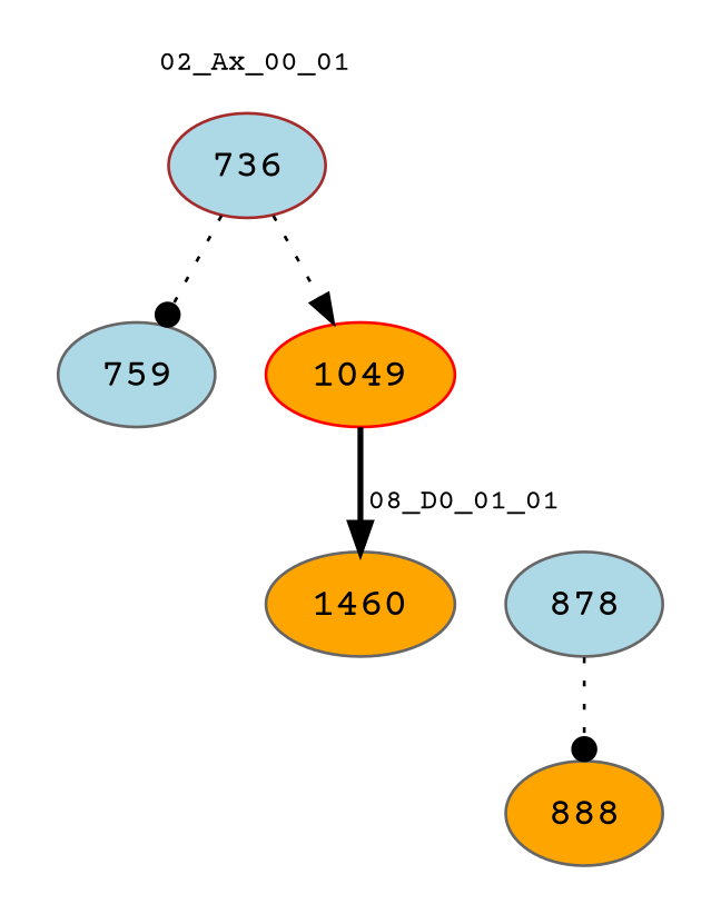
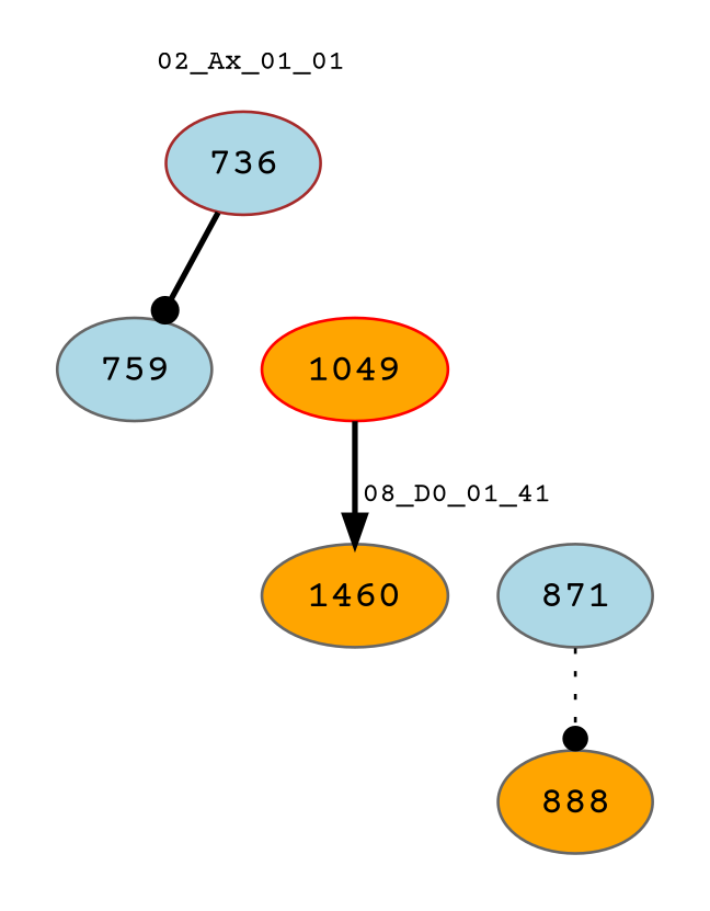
  digraph {
    fontname="Courier Prime"
    node [color=gray40 fillcolor=lightblue fontname="Courier Prime" style=filled]
    edge [arrowhead=dot color=black fontname="Courier Prime" style=bold]
    n1 [color=brown label=736]
    n2 [label=759]
    n3 [color=red fillcolor=orange label=1049]
-   n4 [label=878]
+   n4 [label=871]
    n5 [fillcolor=orange label=888]
    n6 [fillcolor=orange label=1460]
    subgraph cluster_1 {
      color=white
      fontsize=10
-     label="02_Ax_00_01"
+     label="02_Ax_01_01"
      n1
      n2
      n3
    }
    subgraph cluster_2 {
      color=white
      fontsize=10
-     label="08_D0_01_01"
+     label="08_D0_01_41"
      n4
      n5
      n6
    }
-   n1 -> n2 [style=dotted]
-   n1 -> n3 [arrowhead=normal style=dotted]
+   n1 -> n2
    n3 -> n6 [arrowhead=normal]
    n4 -> n5 [style=dotted]
  }
